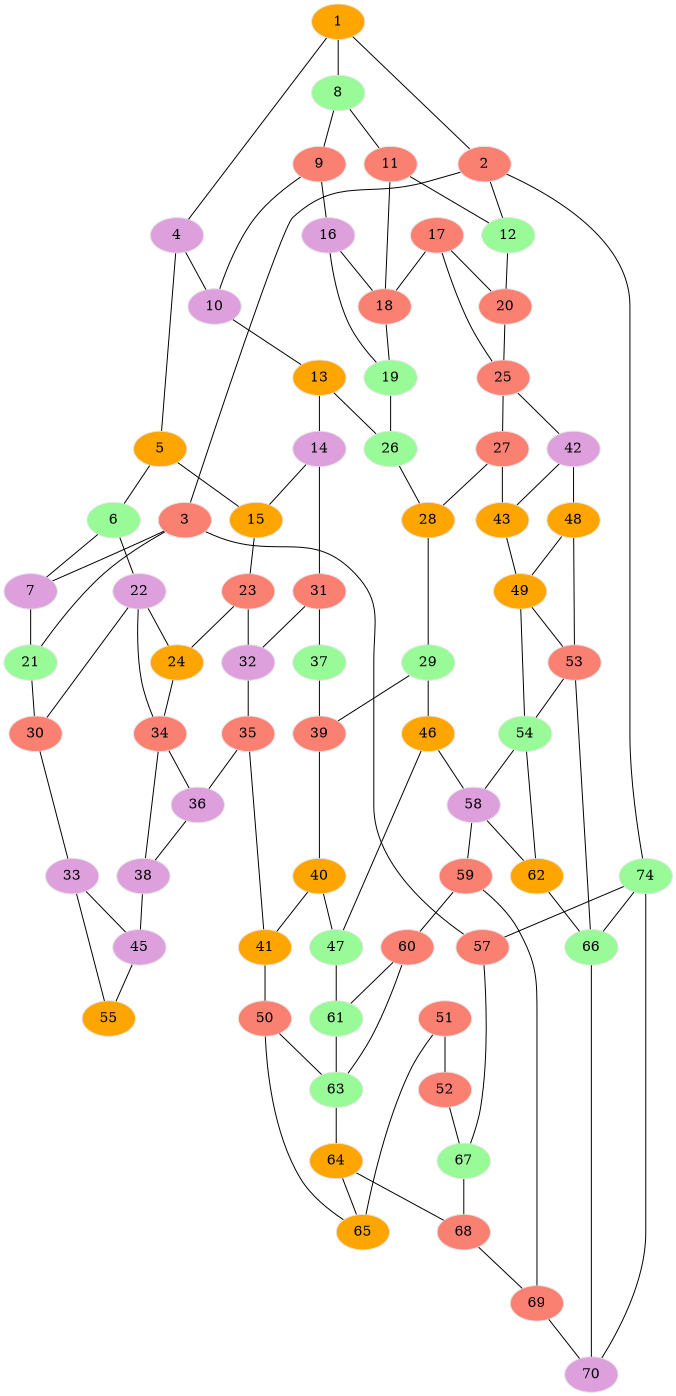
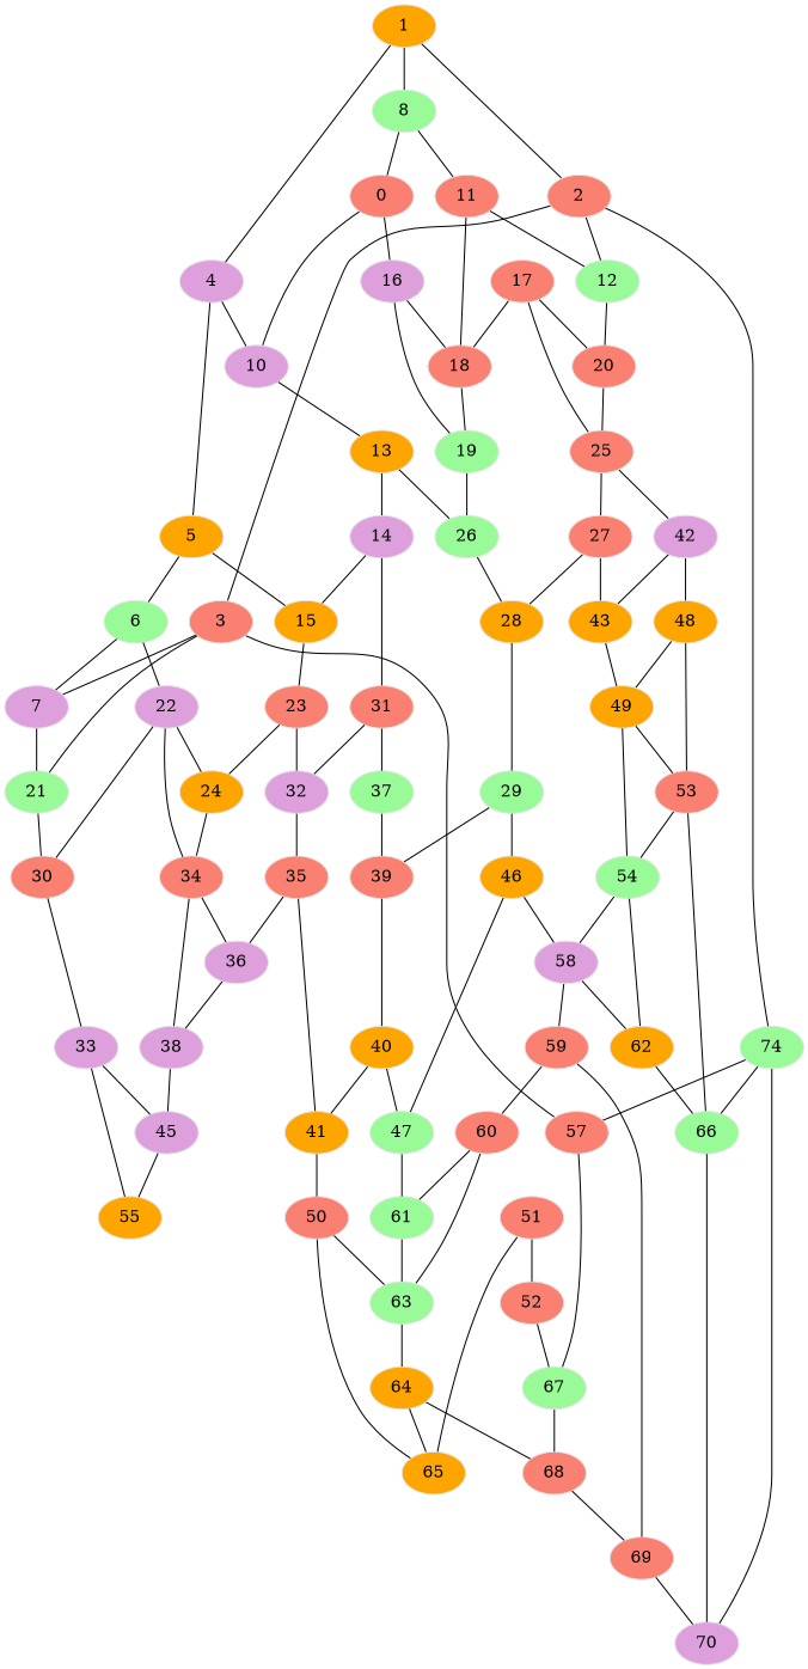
  graph {
    node [color=gray90 fillcolor=salmon style=filled]
    edge [weight=1.0]
    1 [fillcolor=orange]
    2
    4 [fillcolor=plum]
    8 [fillcolor=palegreen]
    3
    12 [fillcolor=palegreen]
    n7 [fillcolor=palegreen label=74]
    5 [fillcolor=orange]
    10 [fillcolor=plum]
-   9
+   9 [label=0]
    11
    7 [fillcolor=plum]
    21 [fillcolor=palegreen]
    57
    20
    66 [fillcolor=palegreen]
    70 [fillcolor=plum]
    30
    67 [fillcolor=palegreen]
    6 [fillcolor=palegreen]
    15 [fillcolor=orange]
    13 [fillcolor=orange]
    22 [fillcolor=plum]
    23
    24 [fillcolor=orange]
    34
    16 [fillcolor=plum]
    18
    19 [fillcolor=palegreen]
    14 [fillcolor=plum]
    26 [fillcolor=palegreen]
    25
    31
    28 [fillcolor=orange]
    32 [fillcolor=plum]
    37 [fillcolor=palegreen]
    17
    27
    42 [fillcolor=plum]
    33 [fillcolor=plum]
    36 [fillcolor=plum]
    38 [fillcolor=plum]
    35
    43 [fillcolor=orange]
    48 [fillcolor=orange]
    29 [fillcolor=palegreen]
    49 [fillcolor=orange]
    39
    46 [fillcolor=orange]
    40 [fillcolor=orange]
    47 [fillcolor=palegreen]
    58 [fillcolor=plum]
    45 [fillcolor=plum]
    55 [fillcolor=orange]
    41 [fillcolor=orange]
    50
    61 [fillcolor=palegreen]
    63 [fillcolor=palegreen]
    65 [fillcolor=orange]
    53
    54 [fillcolor=palegreen]
    62 [fillcolor=orange]
    59
    64 [fillcolor=orange]
    51
    52
    68
    60
    69
    1 -- 2
    1 -- 4
    1 -- 8
    2 -- 3
    2 -- 12
    2 -- n7
    4 -- 5
    4 -- 10
    8 -- 9
    8 -- 11
    3 -- 7
    3 -- 21
    3 -- 57
    12 -- 20 [weight=2.0]
    n7 -- 57
    n7 -- 66
    n7 -- 70
    5 -- 6
    5 -- 15
    10 -- 13
    9 -- 10
    9 -- 16
    11 -- 12
    11 -- 18
    7 -- 21
    21 -- 30 [weight=2.0]
    57 -- 67
    20 -- 25
    66 -- 70
    30 -- 33
    67 -- 68
    6 -- 7
    6 -- 22
    15 -- 23
    13 -- 14
    13 -- 26
    22 -- 30
    22 -- 24
    22 -- 34
    23 -- 24
    23 -- 32
    24 -- 34
    34 -- 36
    34 -- 38
    16 -- 18
    16 -- 19
    18 -- 19
    19 -- 26 [weight=2.0]
    14 -- 15
    14 -- 31
    26 -- 28
    25 -- 27
    25 -- 42
    31 -- 32
    31 -- 37 [weight=2.0]
    28 -- 29
    32 -- 35
    37 -- 39 [weight=2.0]
    17 -- 20
    17 -- 18
    17 -- 25
    27 -- 28
    27 -- 43
    42 -- 43
    42 -- 48 [weight=2.0]
    33 -- 45
    33 -- 55
    36 -- 38
    38 -- 45 [weight=2.0]
    35 -- 36
    35 -- 41
    43 -- 49
    48 -- 49
    48 -- 53
    29 -- 39
    29 -- 46
    49 -- 53
    49 -- 54
    39 -- 40
    46 -- 47
    46 -- 58
    40 -- 47
    40 -- 41
    47 -- 61 [weight=2.0]
    58 -- 62
    58 -- 59
    45 -- 55
    41 -- 50
    50 -- 63
    50 -- 65
    61 -- 63
    63 -- 64
    53 -- 66
    53 -- 54
    54 -- 58
    54 -- 62
    62 -- 66
    59 -- 60
    59 -- 69
    64 -- 65
    64 -- 68
    51 -- 65 [weight=2.0]
    51 -- 52
    52 -- 67
    68 -- 69
    60 -- 61
    60 -- 63
    69 -- 70
  }
